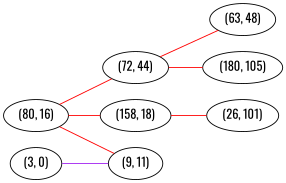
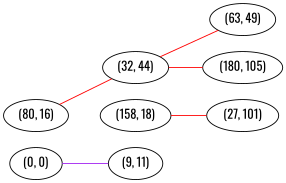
  graph {
    fontname=Oswald
    rankdir=LR
    node [fontname=Oswald]
    edge [color=red fontname=Oswald weight=1]
    "(80, 16)"
-   "(72, 44)"
+   "(72, 44)" [label="(32, 44)"]
    "(9, 11)"
    "(158, 18)"
-   "(63, 48)"
+   "(63, 48)" [label="(63, 49)"]
    n6 [label="(180, 105)"]
-   "(26, 101)"
-   "(0, 0)" [label="(3, 0)"]
+   "(26, 101)" [label="(27, 101)"]
+   "(0, 0)"
    "(80, 16)" -- "(72, 44)"
-   "(80, 16)" -- "(9, 11)"
-   "(80, 16)" -- "(158, 18)"
    "(72, 44)" -- "(63, 48)"
    "(72, 44)" -- n6
    "(158, 18)" -- "(26, 101)"
    "(0, 0)" -- "(9, 11)" [color=purple weight=4]
  }
